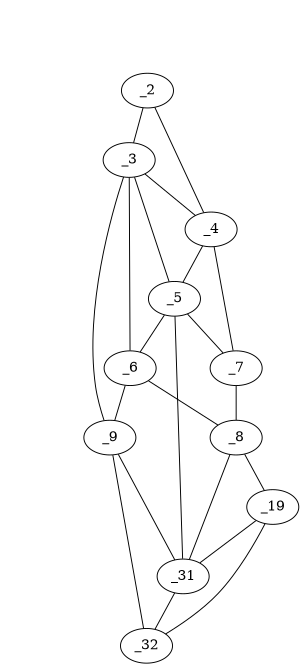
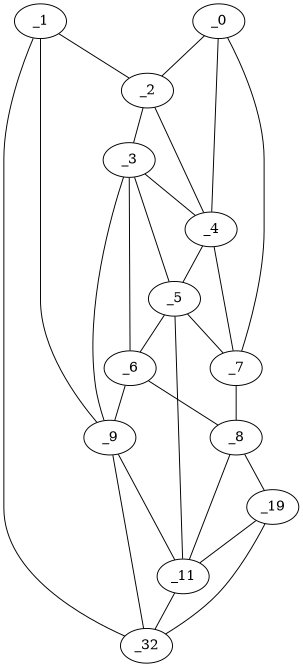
  graph {
    node [x=26 y=10]
    edge [valence=2]
+   _0 [y=5]
    _2 [x=46]
    _4 [x=53 y=8]
    _7 [x=63 y=4]
+   _1
    _9 [x=101 y=111]
    n7 [label=_32 x=104 y=117]
    _3 [x=50 y=11]
    _5 [x=58 y=11]
    _8 [x=90 y=16]
    _6 [x=61 y=14]
-   _11 [x=103 y=29 label=_31]
+   _11 [x=103 y=29]
    n13 [label=_19 x=103 y=26]
+   _0 -- _2
+   _0 -- _4 [valence=1]
+   _0 -- _7 [valence=1]
    _2 -- _4
    _2 -- _3
    _4 -- _7
    _4 -- _5
    _7 -- _8 [valence=1]
+   _1 -- _2
+   _1 -- _9
+   _1 -- n7 [valence=1]
    _9 -- n7 [valence=1]
    _9 -- _11
    _3 -- _4
    _3 -- _9
    _3 -- _5
    _3 -- _6
    _5 -- _7
    _5 -- _6
    _5 -- _11
    _8 -- _11
    _8 -- n13 [valence=1]
    _6 -- _9
    _6 -- _8
    _11 -- n7
    n13 -- n7 [valence=1]
    n13 -- _11 [valence=1]
  }
